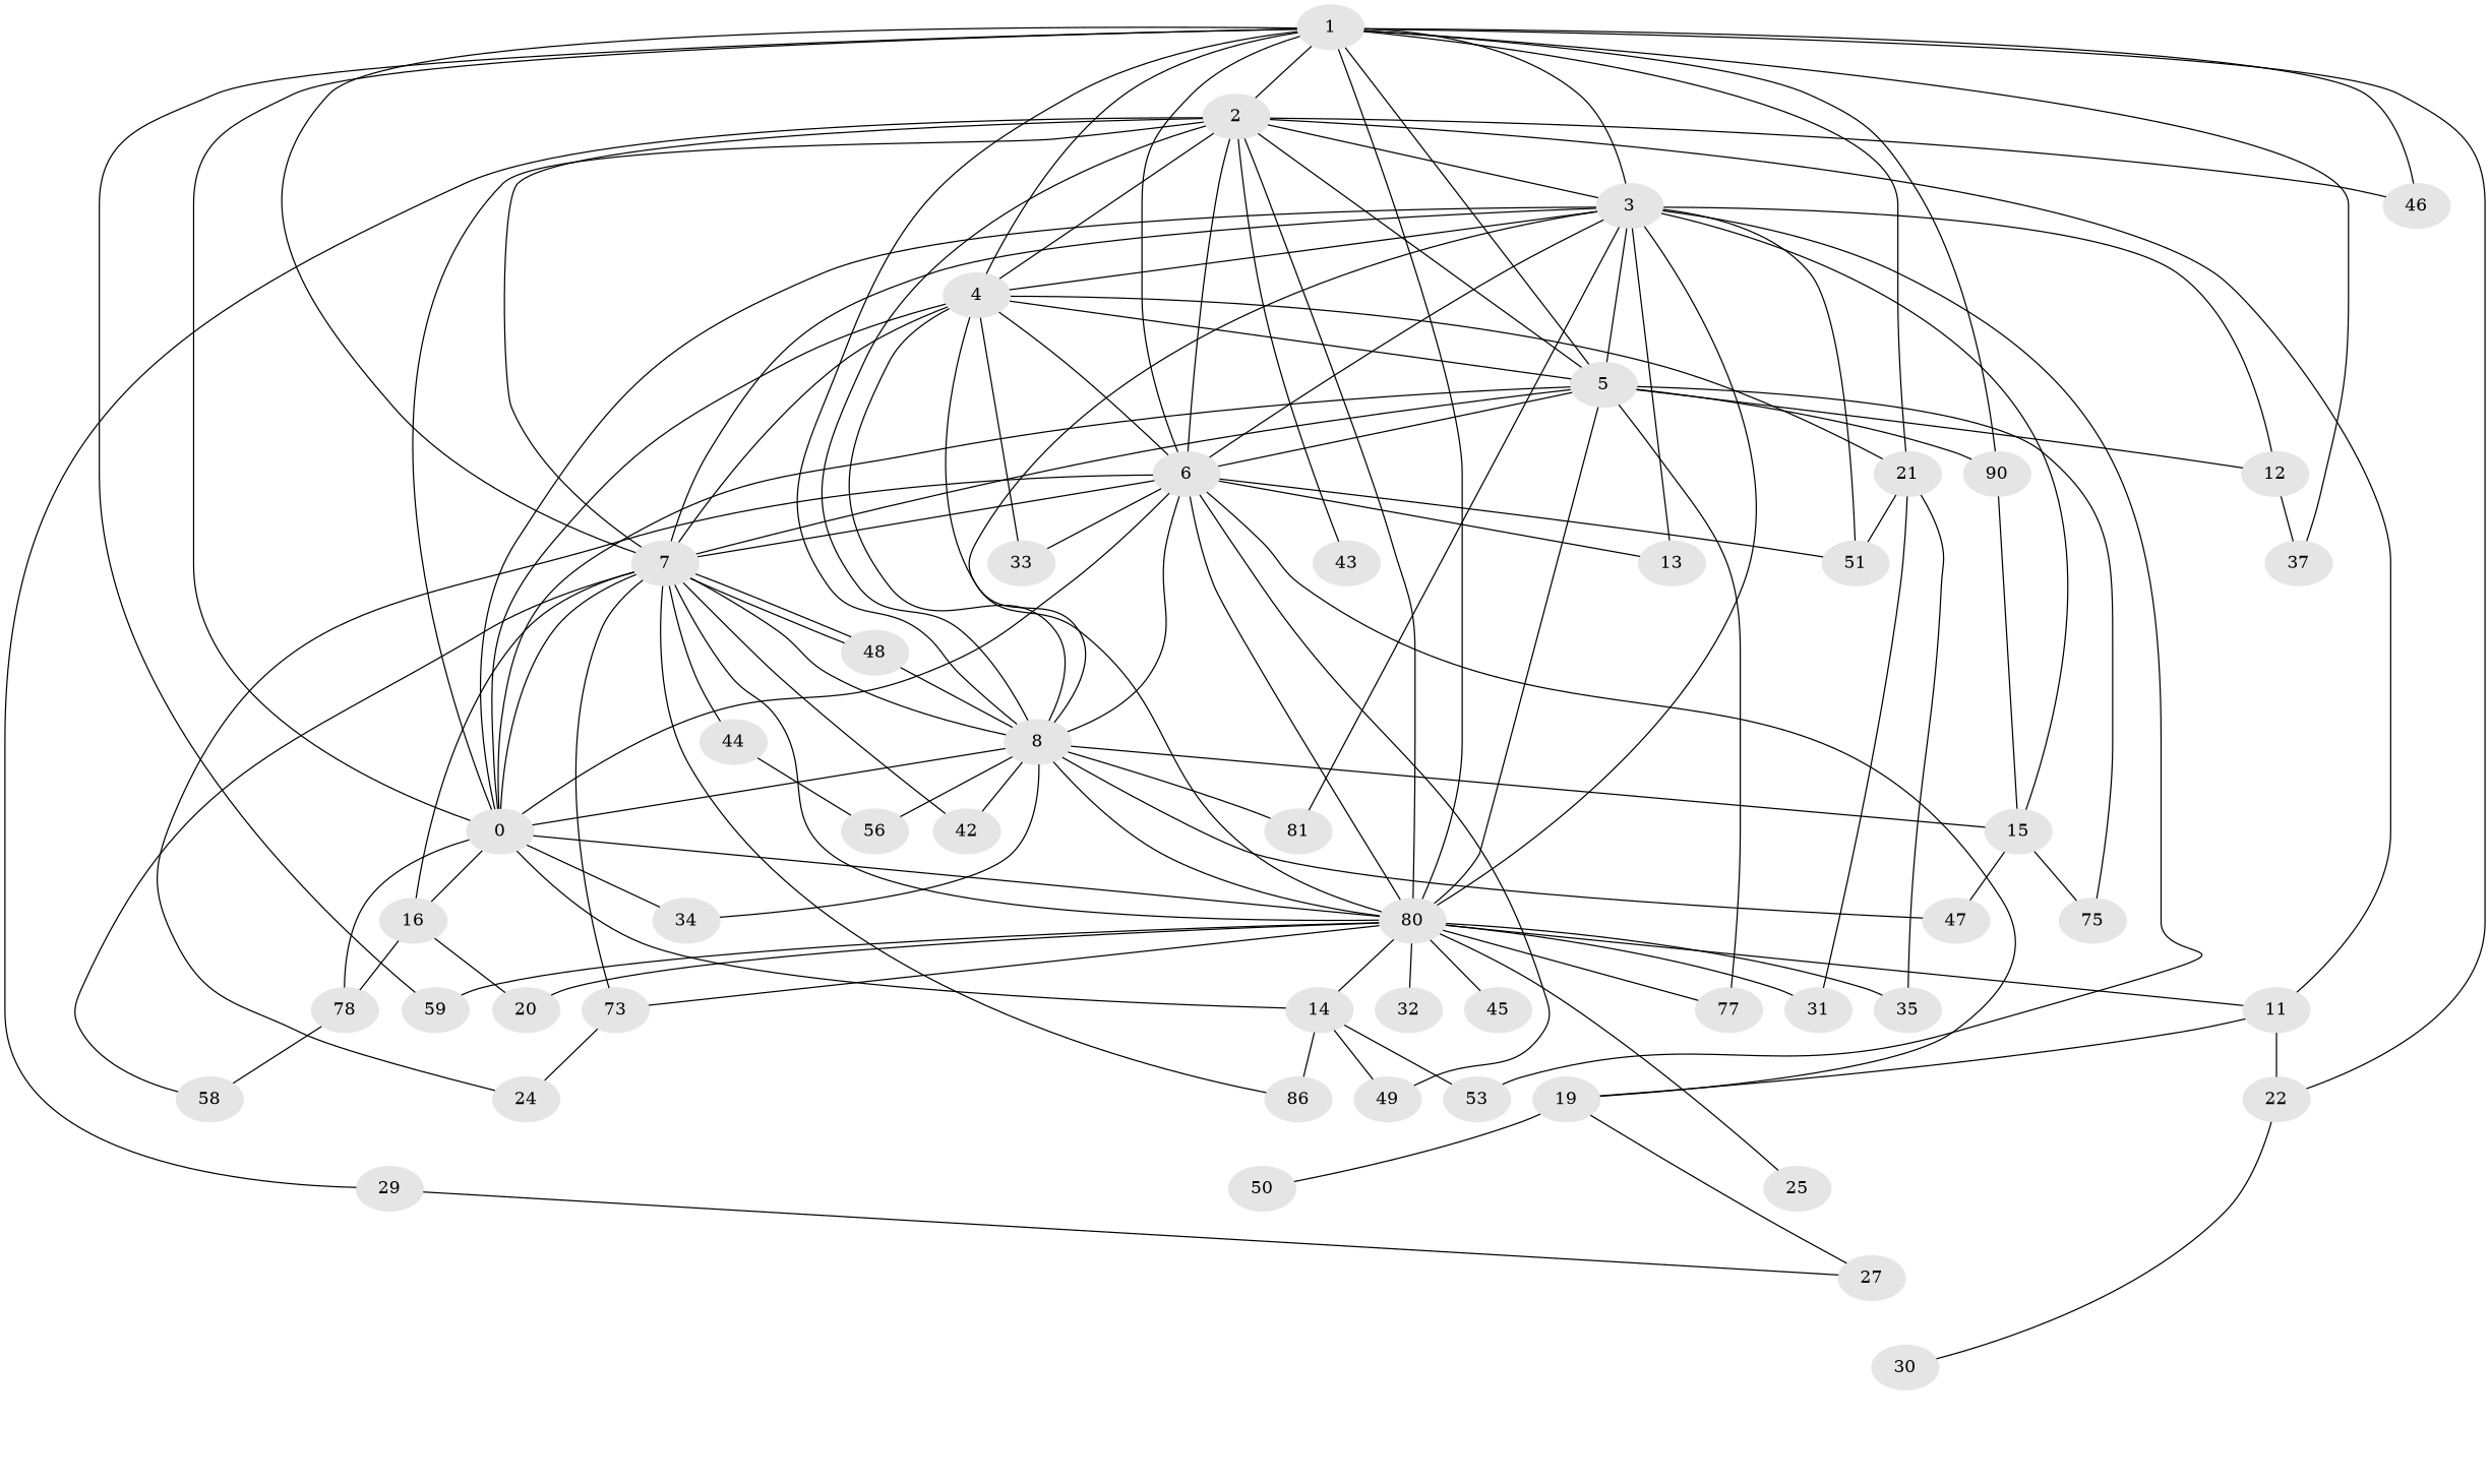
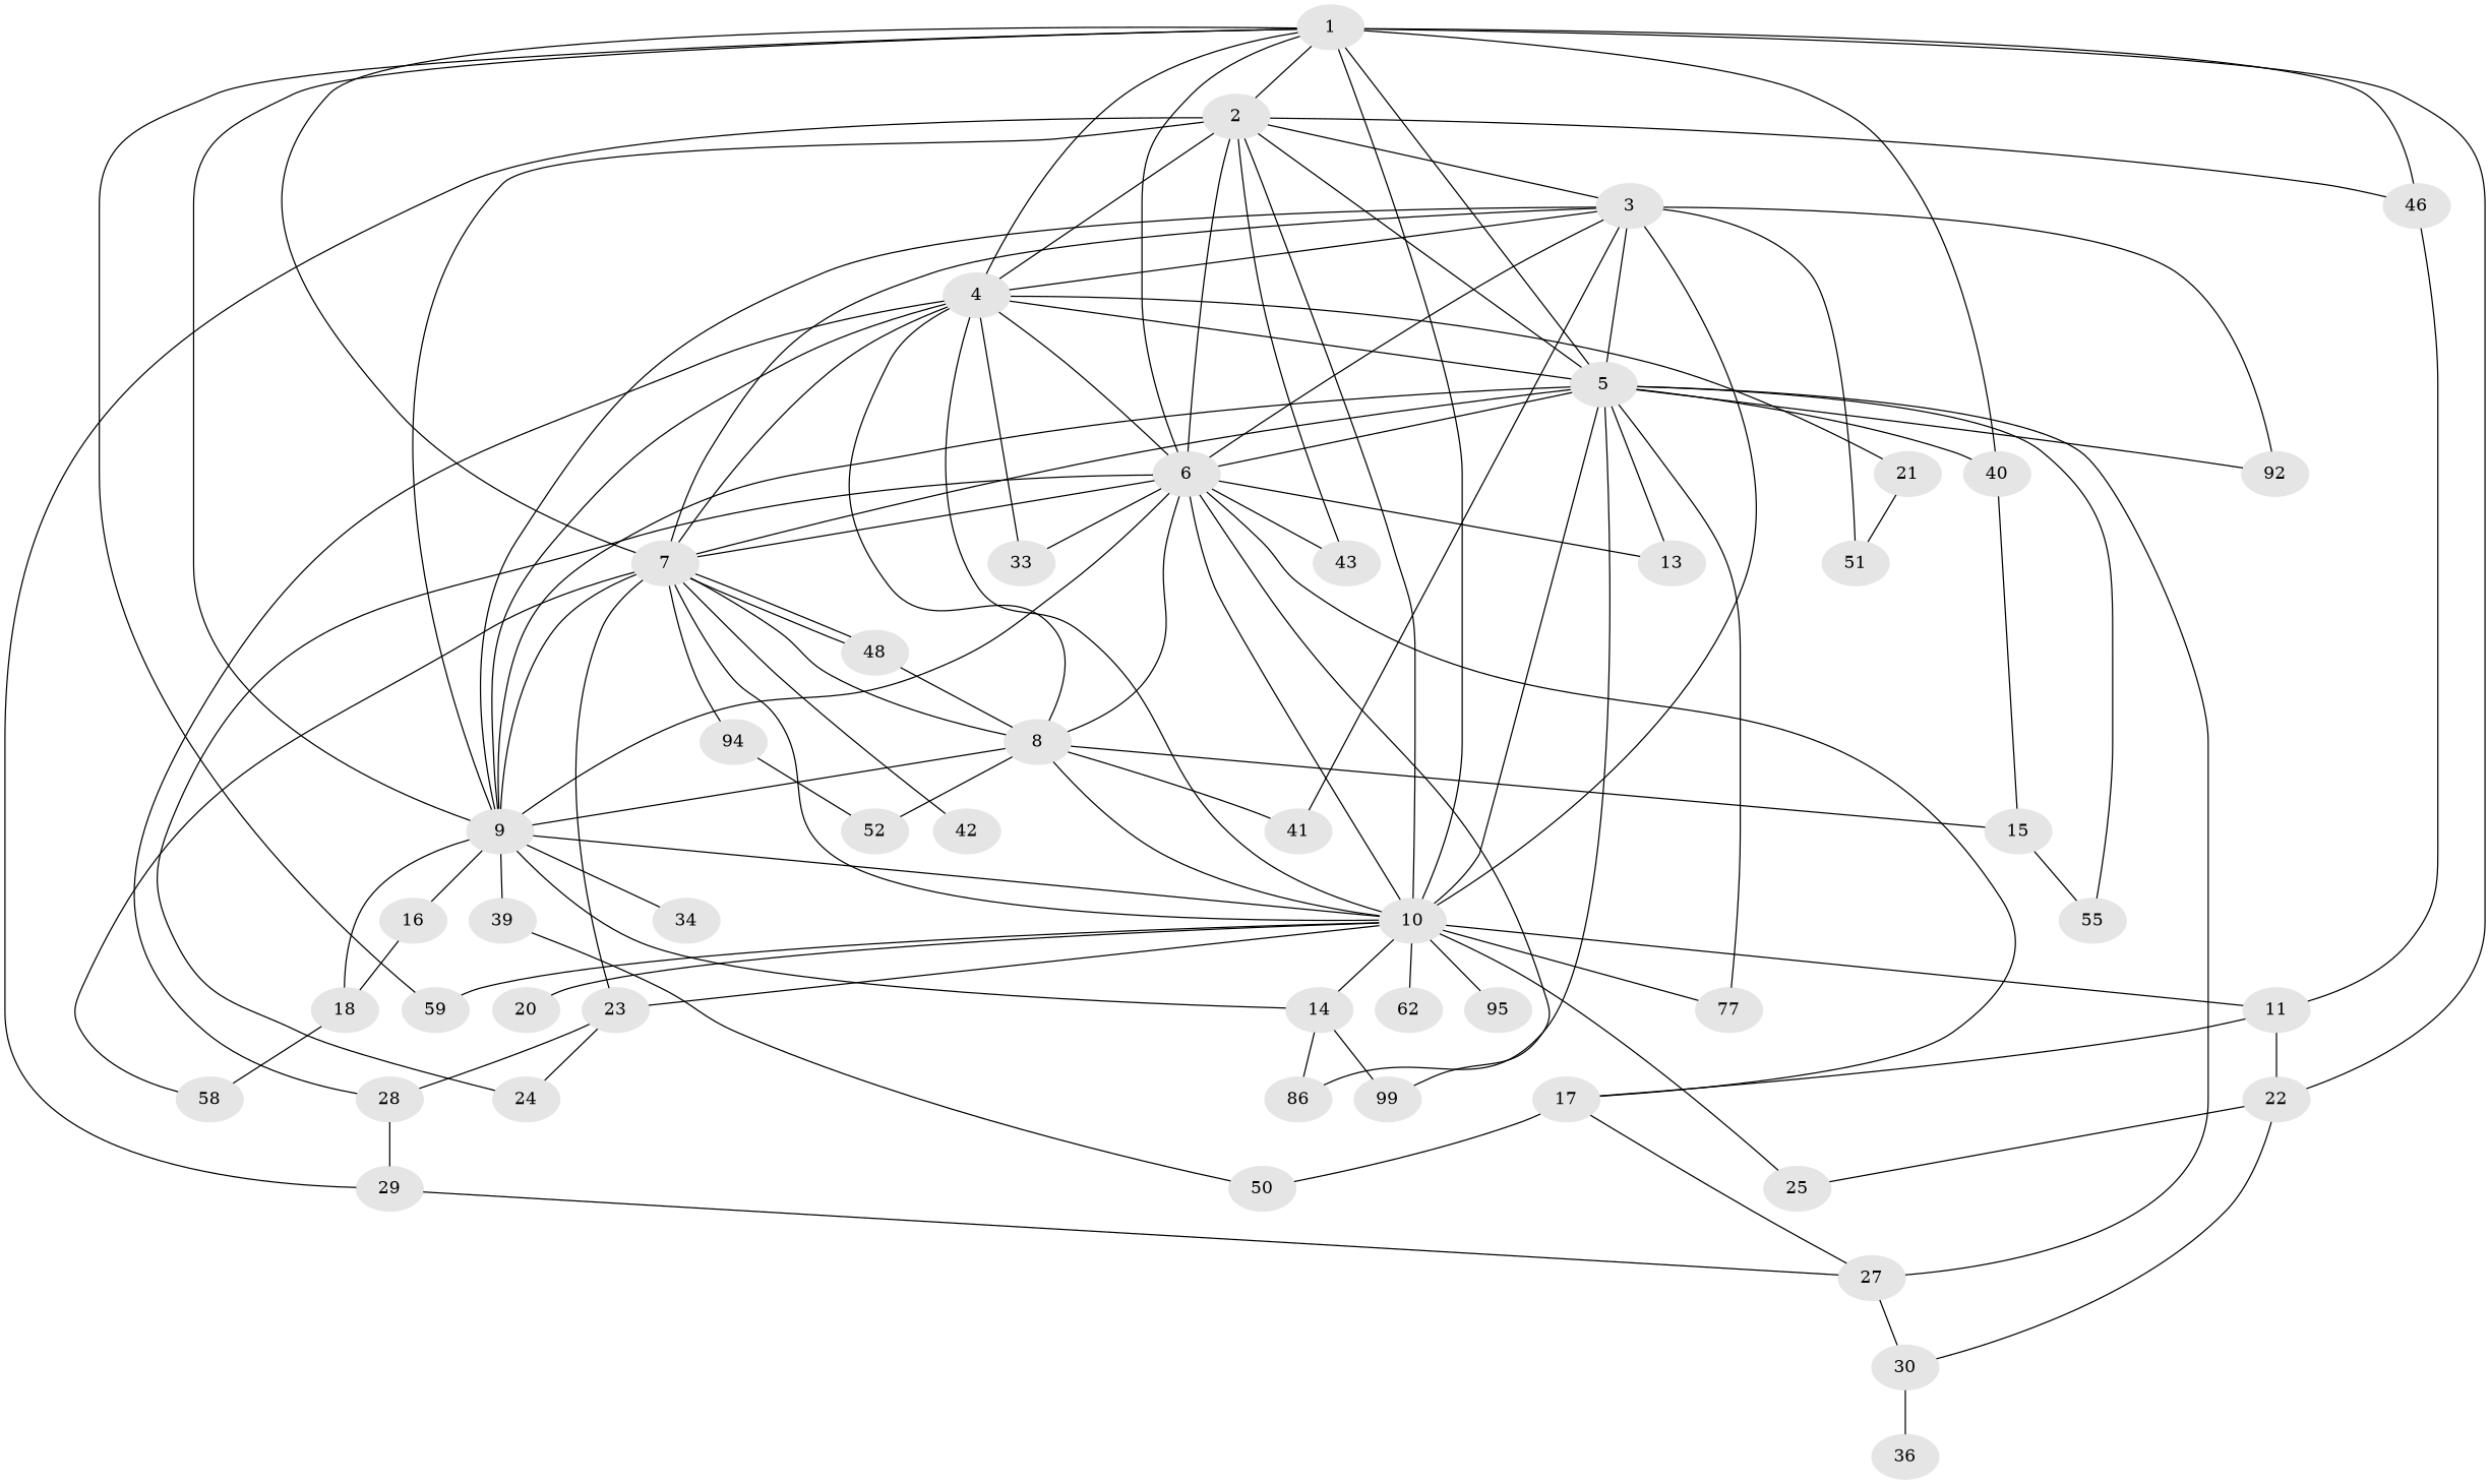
  graph {
    node [color=gray90 style=filled]
    1
    2
    3
    4
    5
    6
    7
    8
-   9 [label=0]
-   10 [label=80]
+   9
+   10
    21
    22
-   37
-   40 [label=90]
+   40
    46
    n16 [label=59]
    11
    29
    43
-   12
+   12 [label=92]
    15
-   41 [label=81]
+   41
    51
-   53
+   28
    33
    13
    n28 [label=77]
    27
-   55 [label=75]
-   19
+   55
+   19 [label=17]
    24
-   49
+   49 [label=99]
    16
-   23 [label=73]
+   23
    n36 [label=86]
    n37 [label=58]
    42
-   44
+   44 [label=94]
    48
    34
-   47
-   52 [label=56]
+   52
+   39
    14
-   18 [label=78]
-   45
-   32
+   18
+   45 [label=95]
+   32 [label=62]
    20
    25
-   31
-   35
    30
    50
+   36
    1 -- 2
-   1 -- 3
    1 -- 4
    1 -- 5
    1 -- 6
    1 -- 7
-   1 -- 8
    1 -- 9
    1 -- 10
-   1 -- 21
    1 -- 22
-   1 -- 37
    1 -- 40
    1 -- 46
    1 -- n16
    2 -- 3
    2 -- 4
    2 -- 5
    2 -- 6
-   2 -- 7
-   2 -- 8
    2 -- 9
    2 -- 10
    2 -- 46
-   2 -- 11
+   46 -- 11
    2 -- 29
    2 -- 43
    3 -- 4
    3 -- 5
    3 -- 6
    3 -- 7
-   3 -- 8
    3 -- 9
    3 -- 10
    3 -- 12
-   3 -- 15
    3 -- 41
    3 -- 51
-   3 -- 53
    4 -- 5
    4 -- 6
    4 -- 7
    4 -- 8
    4 -- 9
    4 -- 10
    4 -- 21
+   4 -- 28
    4 -- 33
    5 -- 6
    5 -- 7
    5 -- 9
    5 -- 10
    5 -- 40
    5 -- 12
-   3 -- 13
+   5 -- 13
    5 -- n28
+   5 -- 27
    5 -- 55
    6 -- 7
    6 -- 8
    6 -- 9
    6 -- 10
-   6 -- 51
+   6 -- 43
    6 -- 33
    6 -- 13
    6 -- 19
    6 -- 24
    6 -- 49
    7 -- 8
    7 -- 9
    7 -- 10
-   7 -- 16
    7 -- 23
-   7 -- n36
+   5 -- n36
    7 -- n37
    7 -- 42
    7 -- 44
    7 -- 48
    7 -- 48
    8 -- 9
    8 -- 10
    8 -- 15
    8 -- 41
-   8 -- 42
-   8 -- 34
-   8 -- 47
    8 -- 52
    9 -- 10
    9 -- 16
    9 -- 34
+   9 -- 39
    9 -- 14
    9 -- 18
    10 -- n16
    10 -- 11
    10 -- n28
    10 -- 23
    10 -- 14
    10 -- 45
    10 -- 32
    10 -- 20
    10 -- 25
-   10 -- 31
-   10 -- 35
    21 -- 51
-   21 -- 31
-   21 -- 35
+   22 -- 25
    22 -- 30
    40 -- 15
    11 -- 22
    11 -- 19
    29 -- 27
-   12 -- 37
    15 -- 55
-   15 -- 47
+   28 -- 29
+   27 -- 30
    19 -- 27
    19 -- 50
    16 -- 18
-   16 -- 20
+   23 -- 28
    23 -- 24
    44 -- 52
    48 -- 8
-   14 -- 53
+   39 -- 50
    14 -- 49
    14 -- n36
    18 -- n37
+   30 -- 36
  }
